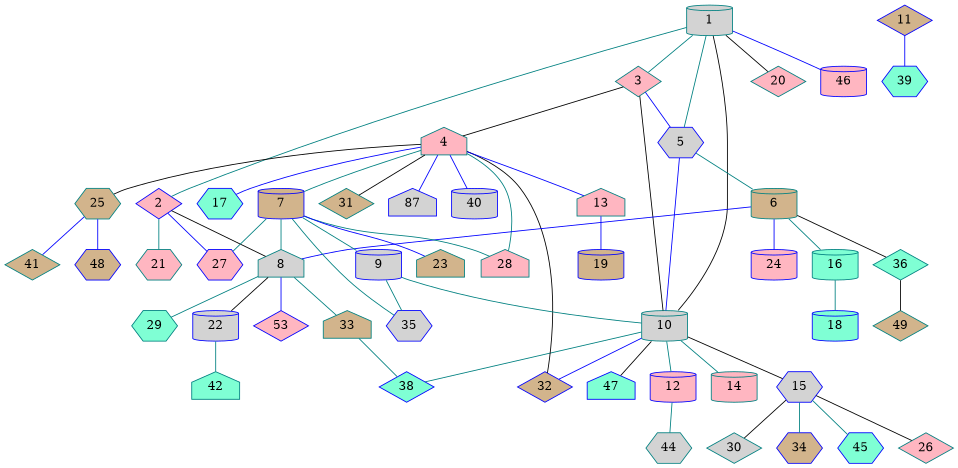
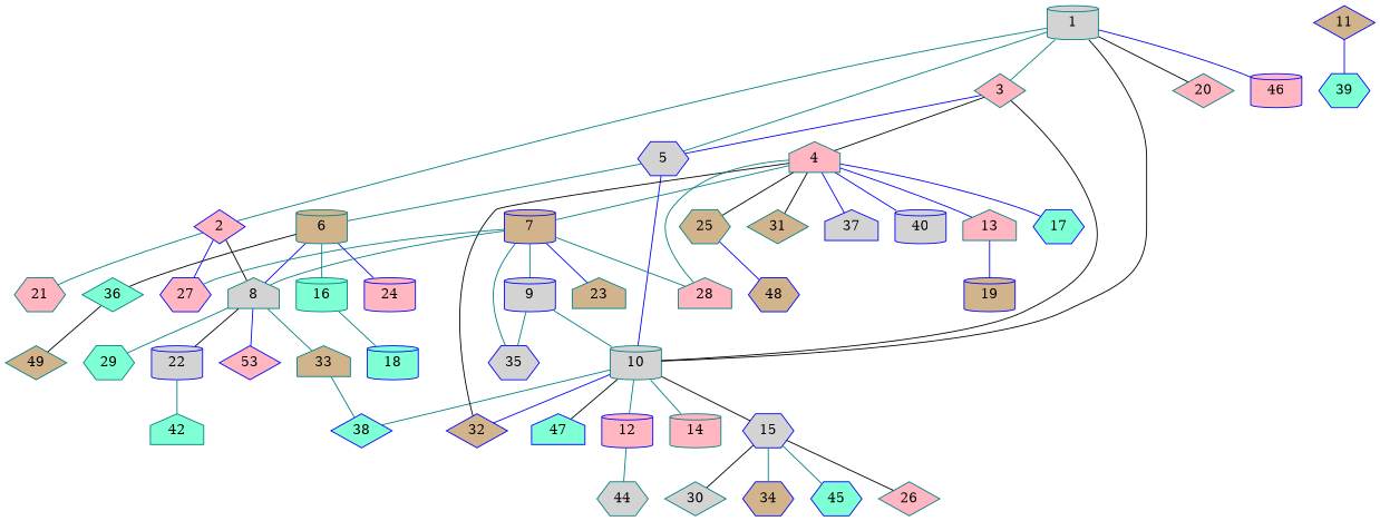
  graph {
    node [color=blue fillcolor=lightpink shape=cylinder style=filled]
    edge [color=teal]
    1 [color=teal fillcolor=lightgrey]
    2 [shape=diamond]
    3 [color=teal shape=diamond]
    5 [fillcolor=lightgrey shape=hexagon]
    10 [color=teal fillcolor=lightgrey]
    20 [color=teal shape=diamond]
    46
    8 [color=teal fillcolor=lightgrey shape=house]
    21 [color=teal shape=hexagon]
    27 [shape=hexagon]
    4 [color=teal shape=house]
    6 [color=teal fillcolor=tan]
    32 [fillcolor=tan shape=diamond]
    12
    14 [color=teal]
    15 [fillcolor=lightgrey shape=hexagon]
    38 [fillcolor=aquamarine shape=diamond]
    47 [fillcolor=aquamarine shape=house]
    22 [fillcolor=lightgrey]
    29 [color=teal fillcolor=aquamarine shape=hexagon]
    33 [color=teal fillcolor=tan shape=house]
    n22 [label=53 shape=diamond]
    11 [fillcolor=tan shape=diamond]
    39 [fillcolor=aquamarine shape=hexagon]
    7 [fillcolor=tan]
    13 [color=teal shape=house]
    17 [fillcolor=aquamarine shape=hexagon]
    25 [color=teal fillcolor=tan shape=hexagon]
    28 [color=teal shape=house]
    31 [color=teal fillcolor=tan shape=diamond]
-   37 [fillcolor=lightgrey shape=house label=87]
+   37 [fillcolor=lightgrey shape=house]
    40 [fillcolor=lightgrey]
    9 [fillcolor=lightgrey]
    23 [color=teal fillcolor=tan shape=house]
    35 [fillcolor=lightgrey shape=hexagon]
    19 [fillcolor=tan]
-   41 [color=teal fillcolor=tan shape=diamond]
    48 [fillcolor=tan shape=hexagon]
    16 [color=teal fillcolor=aquamarine]
    24
    36 [color=teal fillcolor=aquamarine shape=diamond]
    18 [fillcolor=aquamarine]
    49 [color=teal fillcolor=tan shape=diamond]
    42 [color=teal fillcolor=aquamarine shape=house]
    44 [color=teal fillcolor=lightgrey shape=hexagon]
    26 [color=teal shape=diamond]
    30 [color=teal fillcolor=lightgrey shape=diamond]
    34 [fillcolor=tan shape=hexagon]
    45 [fillcolor=aquamarine shape=hexagon]
    1 -- 2
    1 -- 3
    1 -- 5
    1 -- 10 [color=black]
    1 -- 20 [color=black]
    1 -- 46 [color=blue]
    2 -- 8 [color=black]
    2 -- 21
    2 -- 27 [color=blue]
    3 -- 5 [color=blue]
    3 -- 10 [color=black]
    3 -- 4 [color=black]
    5 -- 10 [color=blue]
    5 -- 6
    10 -- 32 [color=blue]
    10 -- 12
    10 -- 14
    10 -- 15 [color=black]
    10 -- 38
    10 -- 47 [color=black]
    8 -- 22 [color=black]
    8 -- 29
    8 -- 33
    8 -- n22 [color=blue]
    4 -- 32 [color=black]
    4 -- 7
    4 -- 13 [color=blue]
    4 -- 17 [color=blue]
    4 -- 25 [color=black]
    4 -- 28
    4 -- 31 [color=black]
    4 -- 37 [color=blue]
    4 -- 40 [color=blue]
    6 -- 8 [color=blue]
    6 -- 16
    6 -- 24 [color=blue]
    6 -- 36 [color=black]
    12 -- 44
    15 -- 26 [color=black]
    15 -- 30 [color=black]
    15 -- 34
    15 -- 45
    22 -- 42
    33 -- 38
    11 -- 39 [color=blue]
    7 -- 8
    7 -- 27
    7 -- 28
    7 -- 9
    7 -- 23 [color=blue]
    7 -- 35
    13 -- 19 [color=blue]
-   25 -- 41 [color=blue]
    25 -- 48 [color=blue]
    9 -- 10
    9 -- 35
    16 -- 18
    36 -- 49 [color=black]
  }
